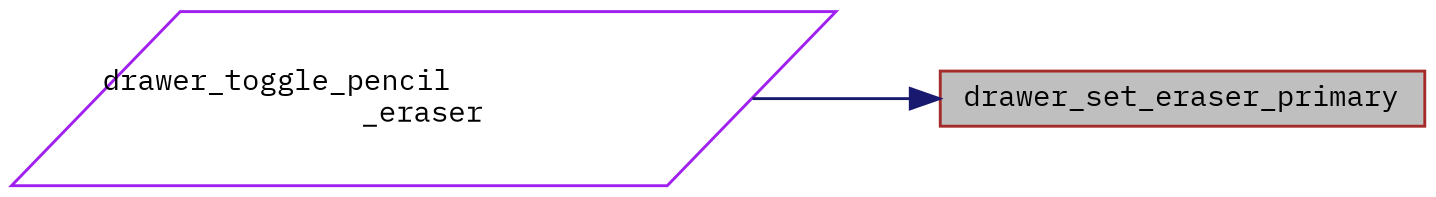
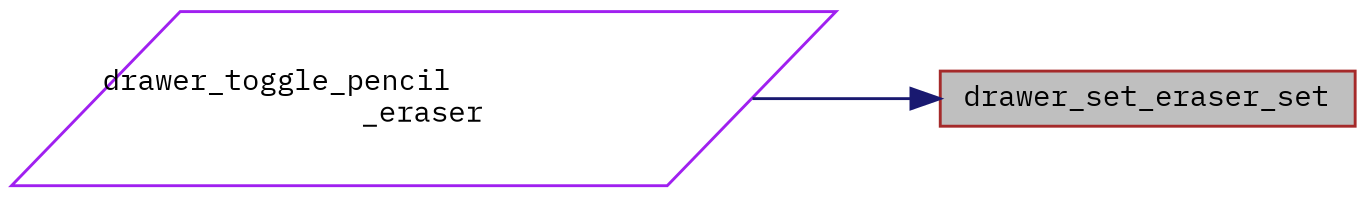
  digraph {
    rankdir=RL
    fontname="IBM Plex Mono"
    node [fontname="IBM Plex Mono" fontsize=10 style=filled]
-   n1 [color=brown fillcolor=grey75 fontcolor=black height=0.2 label=drawer_set_eraser_primary shape=box width=0.4]
+   n1 [color=brown fillcolor=grey75 fontcolor=black height=0.2 label=drawer_set_eraser_set shape=box width=0.4]
    n2 [color=purple fillcolor=white height=0.2 label="drawer_toggle_pencil\l_eraser" shape=parallelogram width=0.4]
    n1 -> n2 [color=midnightblue dir=back fontname="IBM Plex Mono" fontsize=10 labelfontname=Helvetica labelfontsize=10 style=solid]
  }
